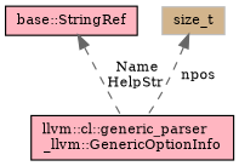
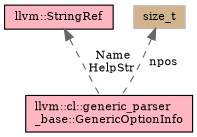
  digraph {
    fontname="DejaVu Serif"
    node [color=black fillcolor=lightpink fontname="DejaVu Serif" fontsize=10 shape=record style=filled]
    edge [color=gray40 dir=back fontname="DejaVu Serif" fontsize=10 labelfontname=Helvetica labelfontsize=10 style=dashed]
-   n1 [fontcolor=black height=0.2 label="llvm::cl::generic_parser\l_llvm::GenericOptionInfo" width=0.4]
-   n2 [height=0.2 label="base::StringRef" width=0.4]
+   n1 [fontcolor=black height=0.2 label="llvm::cl::generic_parser\l_base::GenericOptionInfo" width=0.4]
+   n2 [height=0.2 label="llvm::StringRef" width=0.4]
    n3 [color=grey75 fillcolor=tan height=0.2 label=size_t width=0.4]
    n2 -> n1 [label=" Name\nHelpStr"]
    n3 -> n1 [label=" npos"]
  }
